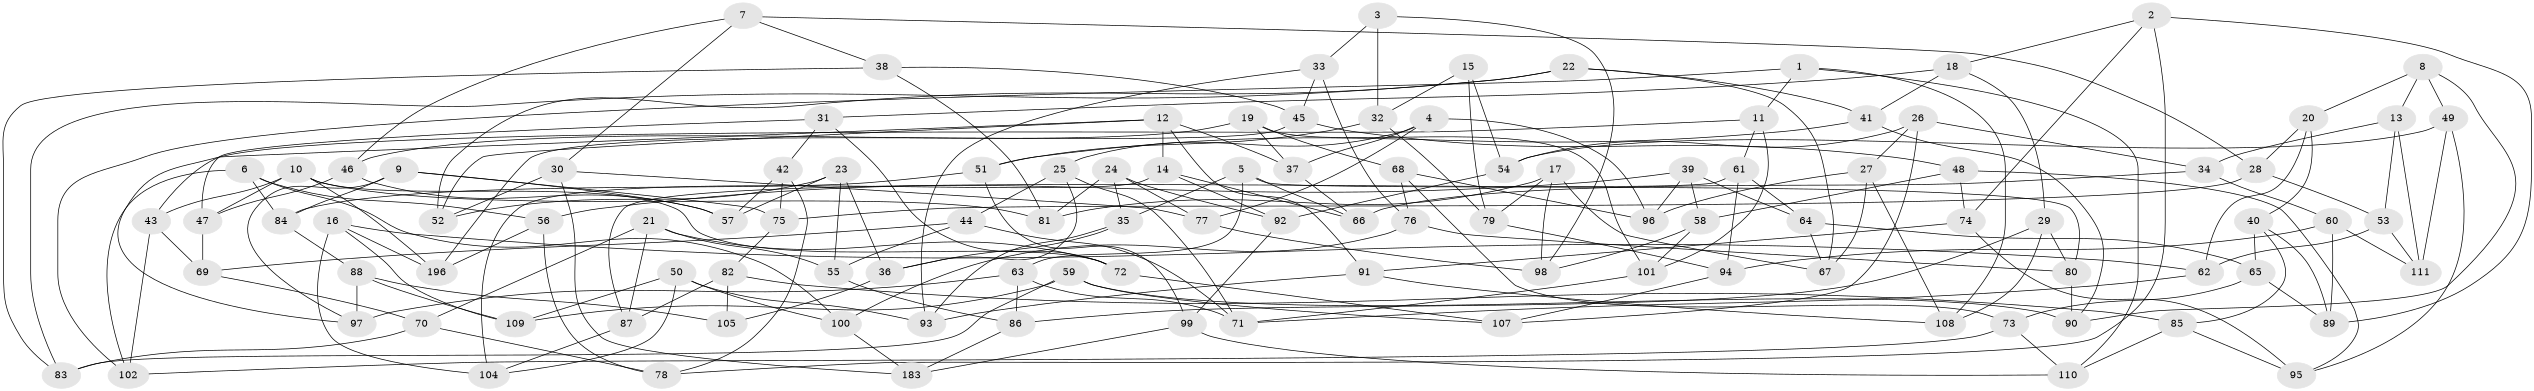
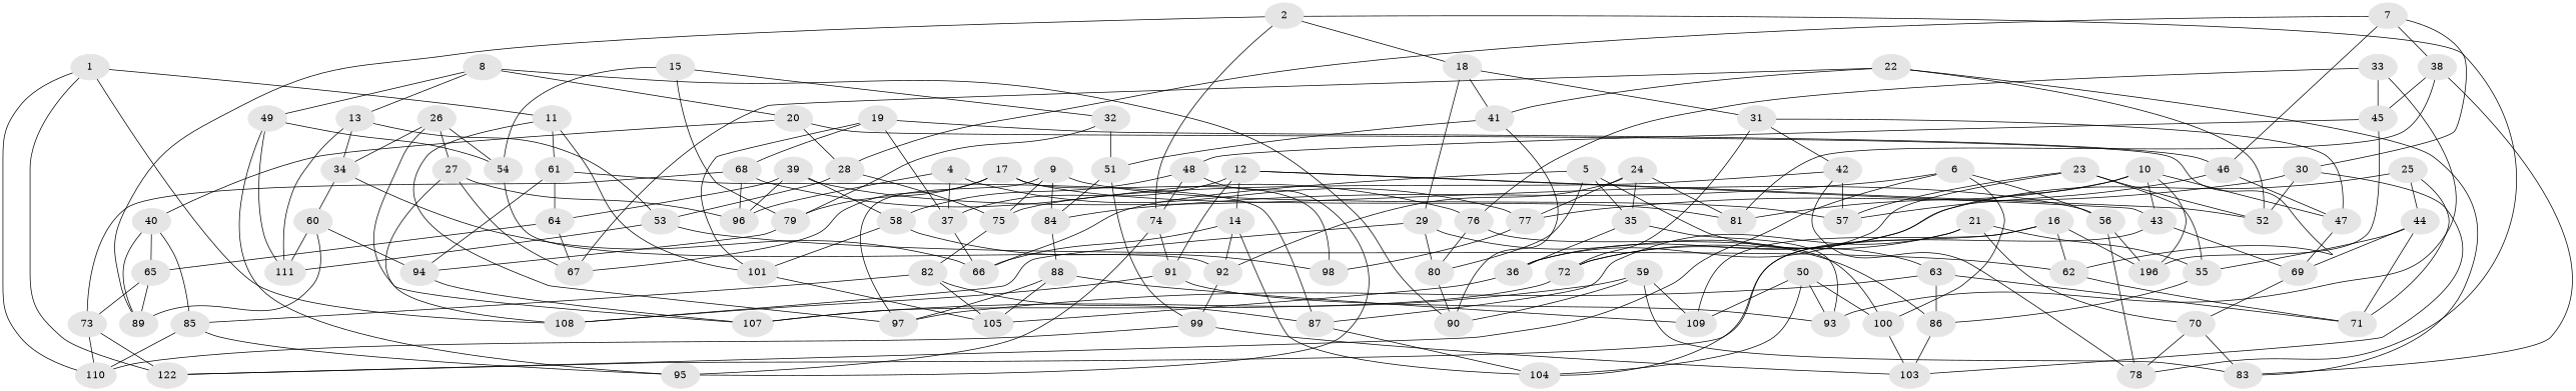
  graph {
    node [color=gray90 style=filled]
    1
    11
-   102
+   102 [label=122]
    108
    110
    97
    61
    101
    2
    18
    74
    78
    89
    29
    31
    41
    91
    95
-   3
    32
    33
    98
    79
    51
    45
    76
    93
    37
    66
    4
    25
    77
    96
    36
    44
    71
    5
    35
    63
    80
    86
    90
    6
    56
    84
    100
    n47 [label=196]
    88
-   103 [label=183]
+   103
    7
    28
    30
    38
    46
    75
    53
    52
    81
    83
    57
    47
    8
    13
    20
    49
    34
    111
    62
    40
    54
    9
    82
    10
    43
    72
    69
    87
    64
    94
    105
    12
    14
    92
    104
    60
    99
    15
    107
    16
    109
    17
    67
    42
    19
    68
    73
    65
    85
    21
    55
    70
    22
    23
    24
    26
    27
    48
    39
    58
    50
    59
    1 -- 11
    1 -- 102
    1 -- 108
    1 -- 110
    11 -- 97
    11 -- 61
    11 -- 101
    61 -- 87
    61 -- 64
    61 -- 94
-   101 -- 71
+   101 -- 105
    2 -- 18
    2 -- 74
    2 -- 78
    2 -- 89
    18 -- 29
    18 -- 31
    18 -- 41
    74 -- 91
    74 -- 95
    29 -- 108
    29 -- 80
    29 -- 86
    31 -- 47
    31 -- 72
    31 -- 42
    41 -- 51
    41 -- 90
    91 -- 108
    91 -- 93
-   3 -- 32
-   3 -- 33
-   3 -- 98
    32 -- 79
    32 -- 51
    33 -- 45
    33 -- 76
    33 -- 93
    79 -- 94
    51 -- 84
    51 -- 99
    45 -- n47
    45 -- 48
    76 -- 80
    76 -- 100
    37 -- 66
    4 -- 37
-   4 -- 25
    4 -- 77
    4 -- 96
    25 -- 36
    25 -- 44
    25 -- 71
    77 -- 98
    36 -- 105
    44 -- 71
    44 -- 69
    44 -- 55
    5 -- 66
    5 -- 35
    5 -- 63
    5 -- 80
    35 -- 93
    35 -- 36
    63 -- 97
    63 -- 71
    63 -- 86
    80 -- 90
    86 -- 103
    6 -- 102
    6 -- 56
    6 -- 84
    6 -- 100
    56 -- 78
    56 -- n47
    84 -- 88
    100 -- 103
    88 -- 97
    88 -- 105
    88 -- 109
    7 -- 28
    7 -- 30
    7 -- 38
    7 -- 46
    28 -- 75
    28 -- 53
    30 -- 77
    30 -- 103
    30 -- 52
    38 -- 45
    38 -- 81
    38 -- 83
    46 -- 57
    46 -- 47
    75 -- 82
    53 -- 111
    53 -- 62
    47 -- 69
    8 -- 90
    8 -- 13
    8 -- 20
    8 -- 49
    13 -- 53
    13 -- 34
    13 -- 111
    20 -- 28
    20 -- 62
    20 -- 40
    49 -- 95
    49 -- 111
    49 -- 54
    34 -- 66
    34 -- 60
    62 -- 71
    40 -- 89
    40 -- 65
    40 -- 85
    54 -- 92
    9 -- 97
    9 -- 84
    9 -- 75
    9 -- 57
    82 -- 87
    82 -- 105
    82 -- 85
    10 -- n47
    10 -- 81
    10 -- 47
    10 -- 43
    10 -- 72
    43 -- 102
    43 -- 69
    72 -- 107
    69 -- 70
    87 -- 104
    64 -- 67
    64 -- 65
    94 -- 107
    12 -- 91
    12 -- 37
    12 -- 52
    12 -- 43
    12 -- 14
    14 -- 66
    14 -- 92
    14 -- 104
    92 -- 99
    60 -- 89
    60 -- 111
    60 -- 94
    99 -- 110
    99 -- 103
    15 -- 32
    15 -- 79
    15 -- 54
    16 -- n47
    16 -- 62
    16 -- 104
    16 -- 109
    17 -- 98
    17 -- 79
    17 -- 81
    17 -- 67
    42 -- 78
    42 -- 75
    42 -- 57
    19 -- 101
    19 -- 37
    19 -- 46
    19 -- 68
    68 -- 76
    68 -- 96
    68 -- 73
    73 -- 102
    73 -- 110
    65 -- 89
    65 -- 73
    85 -- 110
    85 -- 95
    21 -- 72
    21 -- 87
    21 -- 55
    21 -- 70
    55 -- 86
    70 -- 78
    70 -- 83
    22 -- 41
    22 -- 52
    22 -- 83
    22 -- 67
    23 -- 36
    23 -- 52
    23 -- 57
    23 -- 55
    24 -- 77
    24 -- 35
    24 -- 81
    24 -- 92
    26 -- 34
    26 -- 54
    26 -- 107
    26 -- 27
    27 -- 108
    27 -- 96
    27 -- 67
    48 -- 74
    48 -- 95
    48 -- 58
    39 -- 96
    39 -- 56
    39 -- 64
    39 -- 58
    58 -- 101
    58 -- 98
    50 -- 93
    50 -- 100
    50 -- 104
    50 -- 109
    59 -- 90
    59 -- 83
    59 -- 107
    59 -- 109
  }
